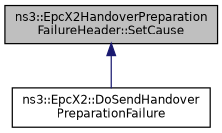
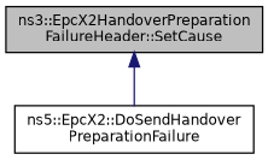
  digraph {
    rankdir=TB
    node [color=black fontname=Helvetica fontsize=10 shape=record style=filled]
    n1 [fillcolor=grey75 fontcolor=black height=0.2 label="ns3::EpcX2HandoverPreparation\lFailureHeader::SetCause" width=0.4]
-   n2 [fillcolor=white height=0.2 label="ns3::EpcX2::DoSendHandover\lPreparationFailure" width=0.4]
+   n2 [fillcolor=white height=0.2 label="ns5::EpcX2::DoSendHandover\lPreparationFailure" width=0.4]
    n1 -> n2 [color=midnightblue dir=back fontname=Helvetica fontsize=10 labelfontname=Helvetica labelfontsize=10 style=solid]
  }
